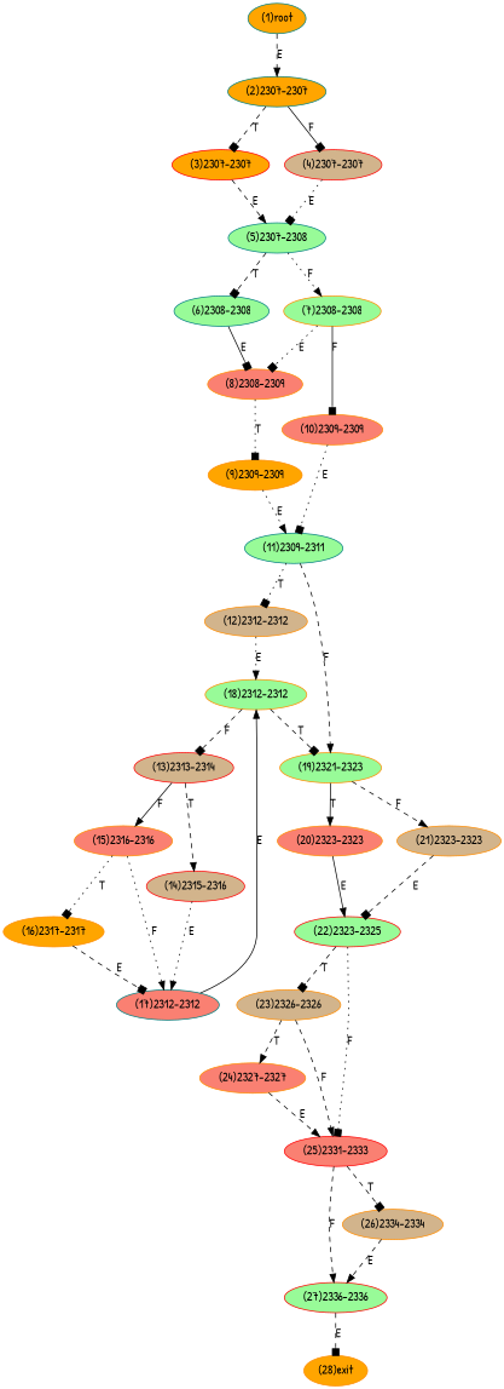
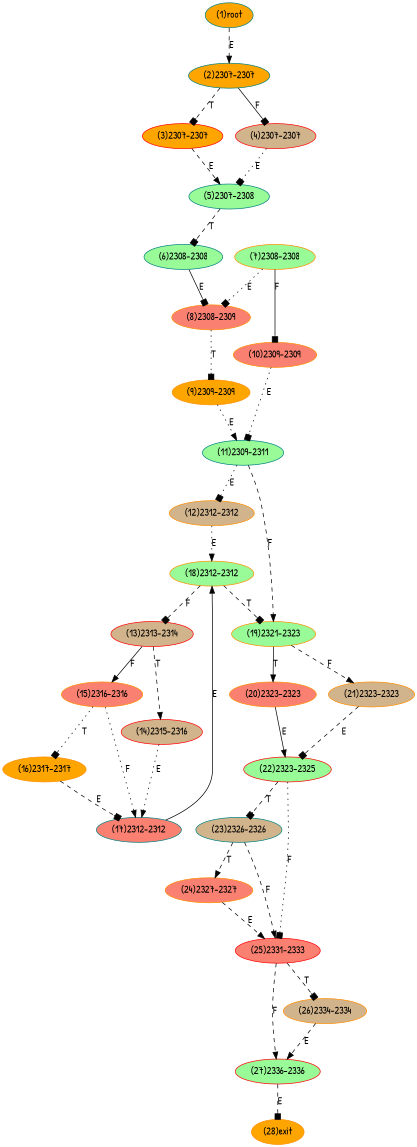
  digraph {
    fontname="Patrick Hand"
    node [color=darkorange fillcolor=palegreen fontname="Patrick Hand" style=filled]
    edge [arrowhead=normal fontname="Patrick Hand" style=dashed]
    n1 [color=teal fillcolor=orange label="(1)root"]
    n2 [color=teal fillcolor=orange label="(2)2307-2307"]
    n3 [color=red fillcolor=orange label="(3)2307-2307"]
    n4 [color=red fillcolor=tan label="(4)2307-2307"]
    n5 [color=teal label="(5)2307-2308"]
    n6 [color=teal label="(6)2308-2308"]
    n7 [label="(7)2308-2308"]
    n8 [fillcolor=salmon label="(8)2308-2309"]
    n9 [fillcolor=salmon label="(10)2309-2309"]
    n10 [fillcolor=orange label="(9)2309-2309"]
    n11 [color=teal label="(11)2309-2311"]
    n12 [fillcolor=tan label="(12)2312-2312"]
    n13 [label="(19)2321-2323"]
    n14 [label="(18)2312-2312"]
    n15 [fillcolor=tan label="(21)2323-2323"]
    n16 [fillcolor=salmon label="(20)2323-2323"]
    n17 [color=red fillcolor=tan label="(13)2313-2314"]
    n18 [color=red fillcolor=tan label="(14)2315-2316"]
    n19 [fillcolor=salmon label="(15)2316-2316"]
    n20 [color=teal fillcolor=salmon label="(17)2312-2312"]
    n21 [fillcolor=orange label="(16)2317-2317"]
    n22 [color=red label="(22)2323-2325"]
-   n23 [fillcolor=tan label="(23)2326-2326"]
+   n23 [color=teal fillcolor=tan label="(23)2326-2326"]
    n24 [color=red fillcolor=salmon label="(25)2331-2333"]
    n25 [fillcolor=salmon label="(24)2327-2327"]
    n26 [color=red label="(27)2336-2336"]
    n27 [fillcolor=tan label="(26)2334-2334"]
    n28 [fillcolor=orange label="(28)exit"]
    n1 -> n2 [label=E]
    n2 -> n3 [arrowhead=box label=T]
    n2 -> n4 [arrowhead=box label=F style=solid]
    n3 -> n5 [label=E]
    n4 -> n5 [arrowhead=box label=E style=dotted]
    n5 -> n6 [arrowhead=box label=T]
-   n5 -> n7 [label=F style=dotted]
    n6 -> n8 [arrowhead=box label=E style=solid]
    n7 -> n8 [arrowhead=box label=E style=dotted]
    n7 -> n9 [arrowhead=box label=F style=solid]
    n8 -> n10 [arrowhead=box label=T style=dotted]
    n9 -> n11 [arrowhead=box label=E style=dotted]
    n10 -> n11 [label=E style=dotted]
-   n11 -> n12 [arrowhead=box label=T style=dotted]
+   n11 -> n12 [arrowhead=box label=E style=dotted]
    n11 -> n13 [label=F]
    n12 -> n14 [label=E style=dotted]
    n13 -> n15 [label=F]
    n13 -> n16 [label=T style=solid]
    n14 -> n13 [arrowhead=box label=T]
    n14 -> n17 [arrowhead=box label=F]
    n15 -> n22 [arrowhead=box label=E]
    n16 -> n22 [label=E style=solid]
    n17 -> n18 [label=T]
    n17 -> n19 [label=F style=solid]
    n18 -> n20 [label=E style=dotted]
    n19 -> n20 [label=F style=dotted]
    n19 -> n21 [arrowhead=box label=T style=dotted]
    n20 -> n14 [label=E style=solid]
    n21 -> n20 [arrowhead=box label=E]
    n22 -> n23 [arrowhead=box label=T]
    n22 -> n24 [arrowhead=box label=F style=dotted]
    n23 -> n24 [label=F]
    n23 -> n25 [label=T]
    n24 -> n26 [label=F]
    n24 -> n27 [arrowhead=box label=T]
    n25 -> n24 [label=E]
    n26 -> n28 [arrowhead=box label=E]
    n27 -> n26 [label=E]
  }
